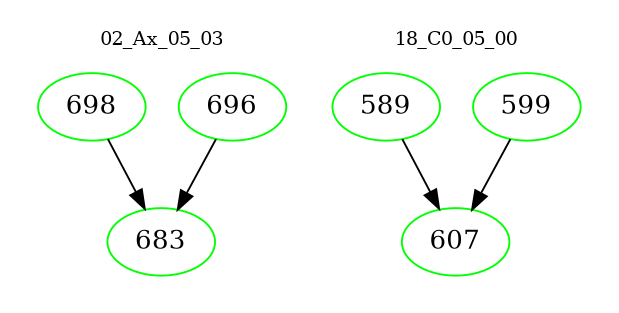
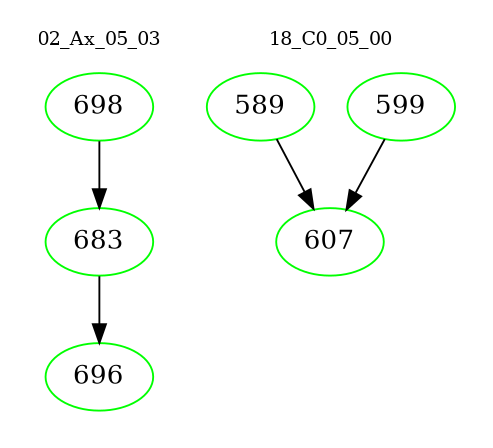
  digraph {
    node [color=green]
    edge [color=black]
    n1 [label=696]
    n2 [label=683]
    n3 [label=698]
    n4 [label=599]
    n5 [label=589]
    n6 [label=607]
    subgraph cluster_1 {
      color=white
      fontsize=10
      label="02_Ax_05_03"
      n1
      n2
      n3
    }
    subgraph cluster_2 {
      color=white
      fontsize=10
      label="18_C0_05_00"
      n4
      n5
      n6
    }
-   n1 -> n2
+   n2 -> n1
    n3 -> n2
    n4 -> n6
    n5 -> n6
  }
